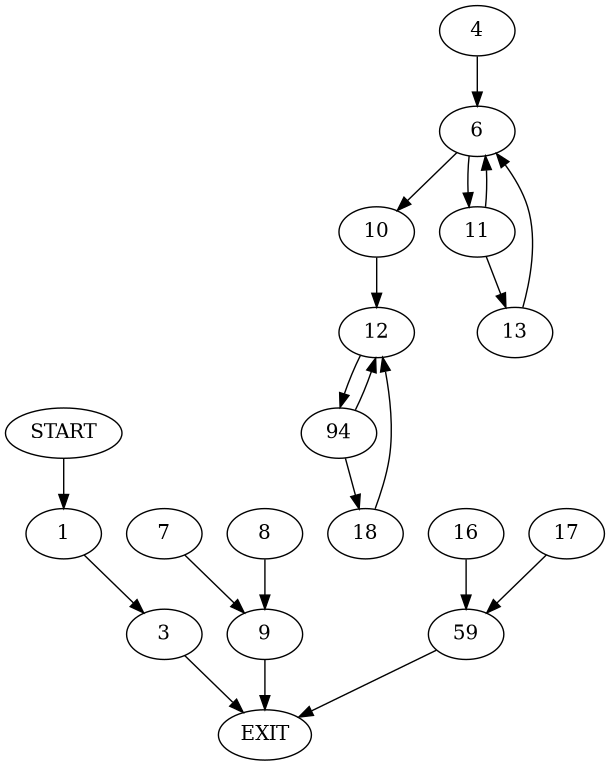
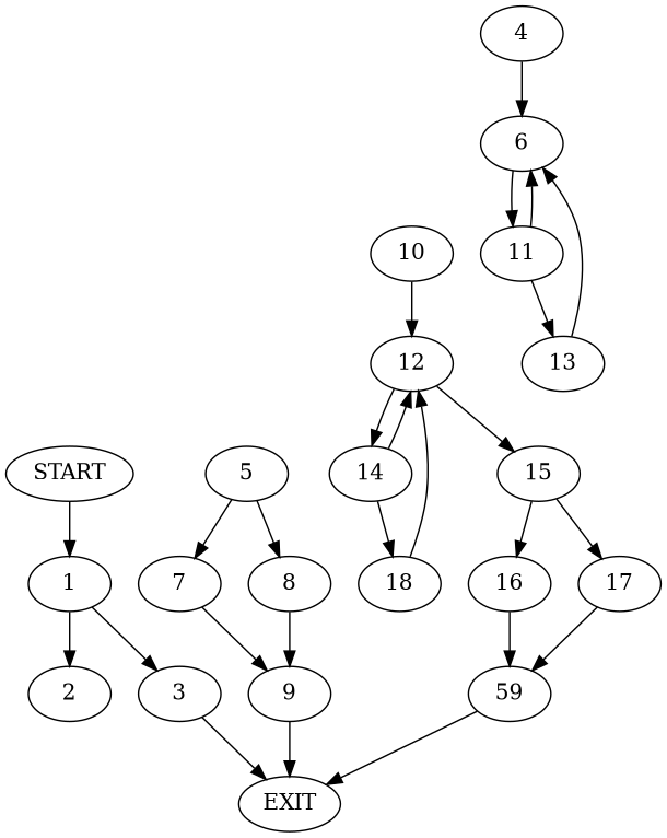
  digraph {
    n1 [label=START]
    1
+   2
    3
    n5 [label=EXIT]
    4
    6
+   5
    7
    8
    10
    11
    9
    12
    13
-   14 [label=94]
+   14
+   15
    18
    16
    17
    n21 [label=59]
    n1 -> 1
+   1 -> 2
    1 -> 3
    3 -> n5
    4 -> 6
-   6 -> 10
    6 -> 11
+   5 -> 7
+   5 -> 8
    7 -> 9
    8 -> 9
    10 -> 12
    11 -> 6
    11 -> 13
    9 -> n5
    12 -> 14
+   12 -> 15
    13 -> 6
    14 -> 12
    14 -> 18
+   15 -> 16
+   15 -> 17
    18 -> 12
    16 -> n21
    17 -> n21
    n21 -> n5
  }
